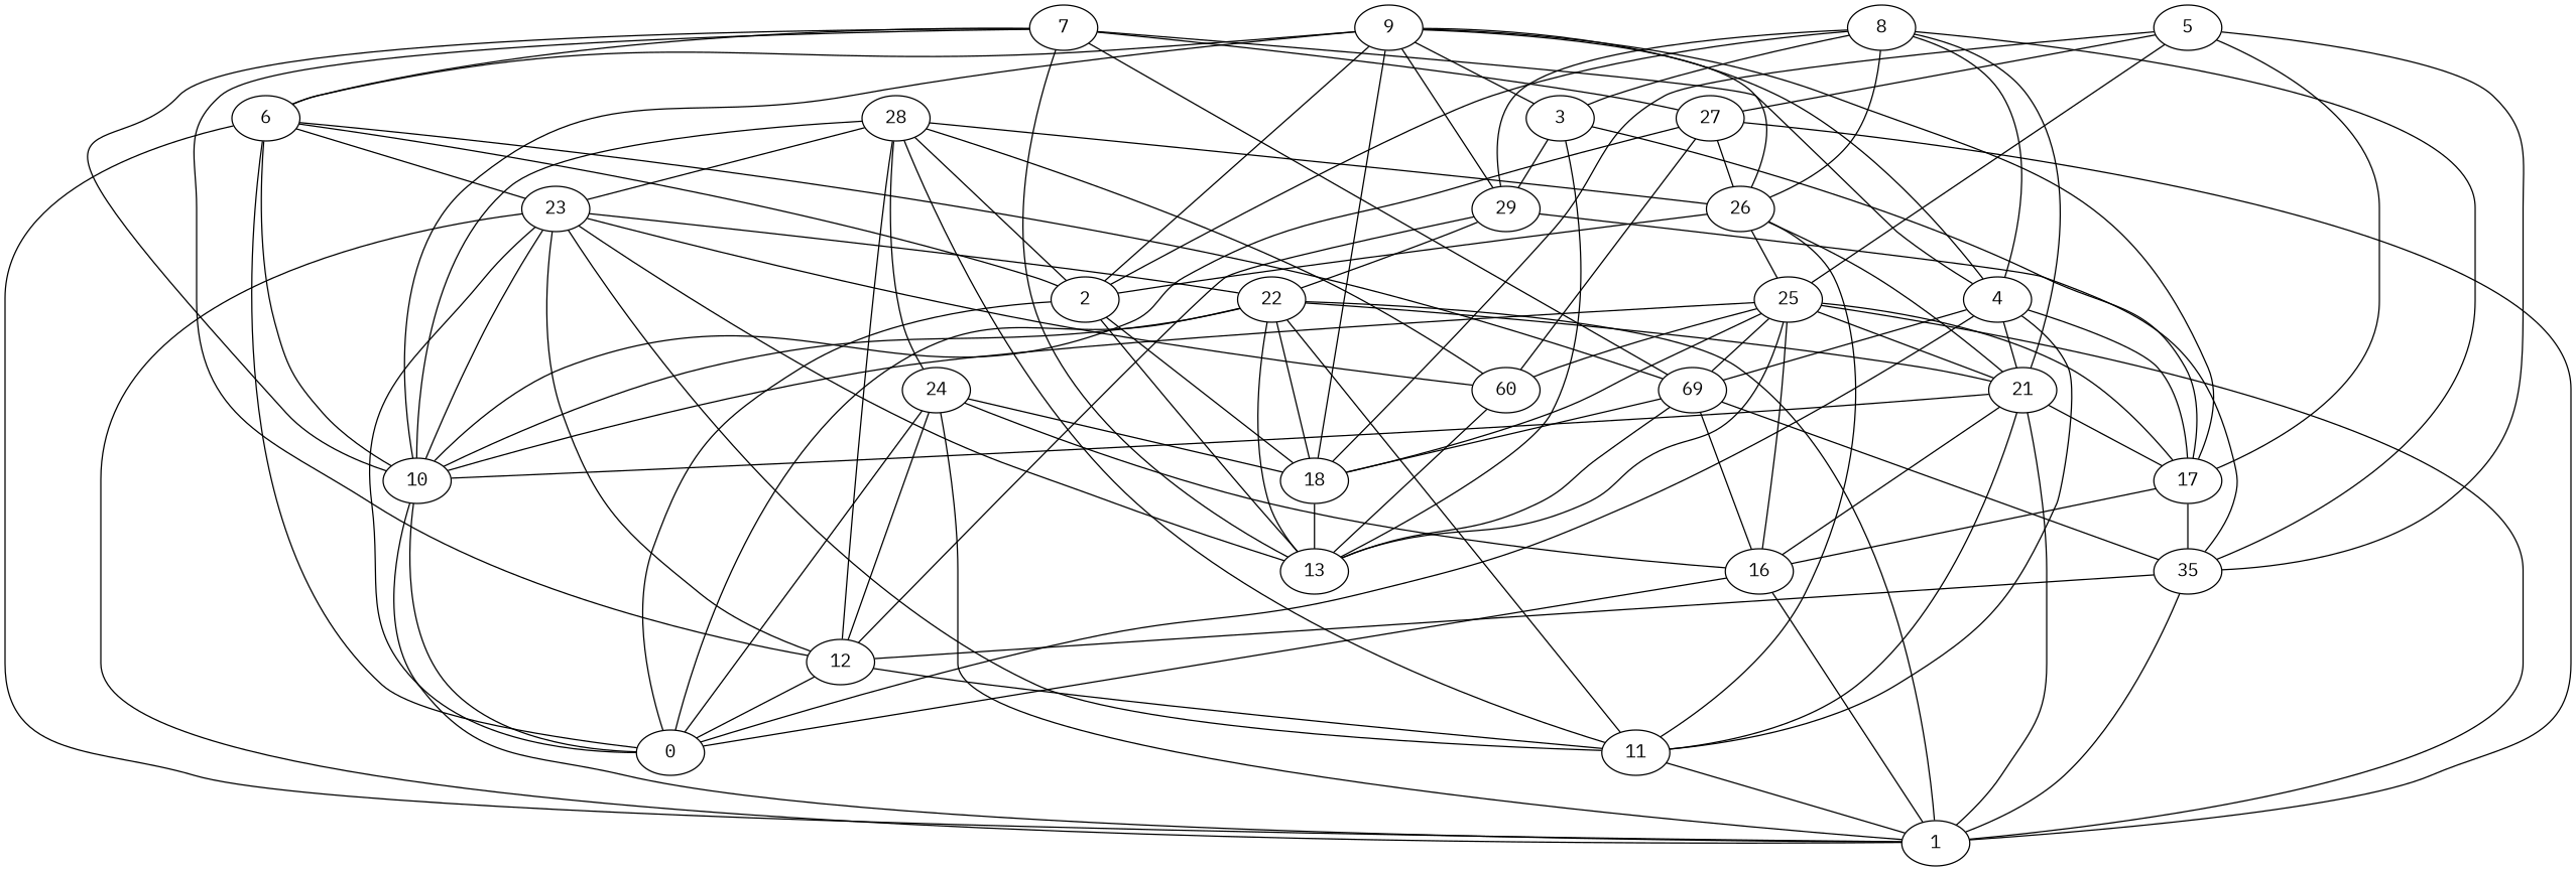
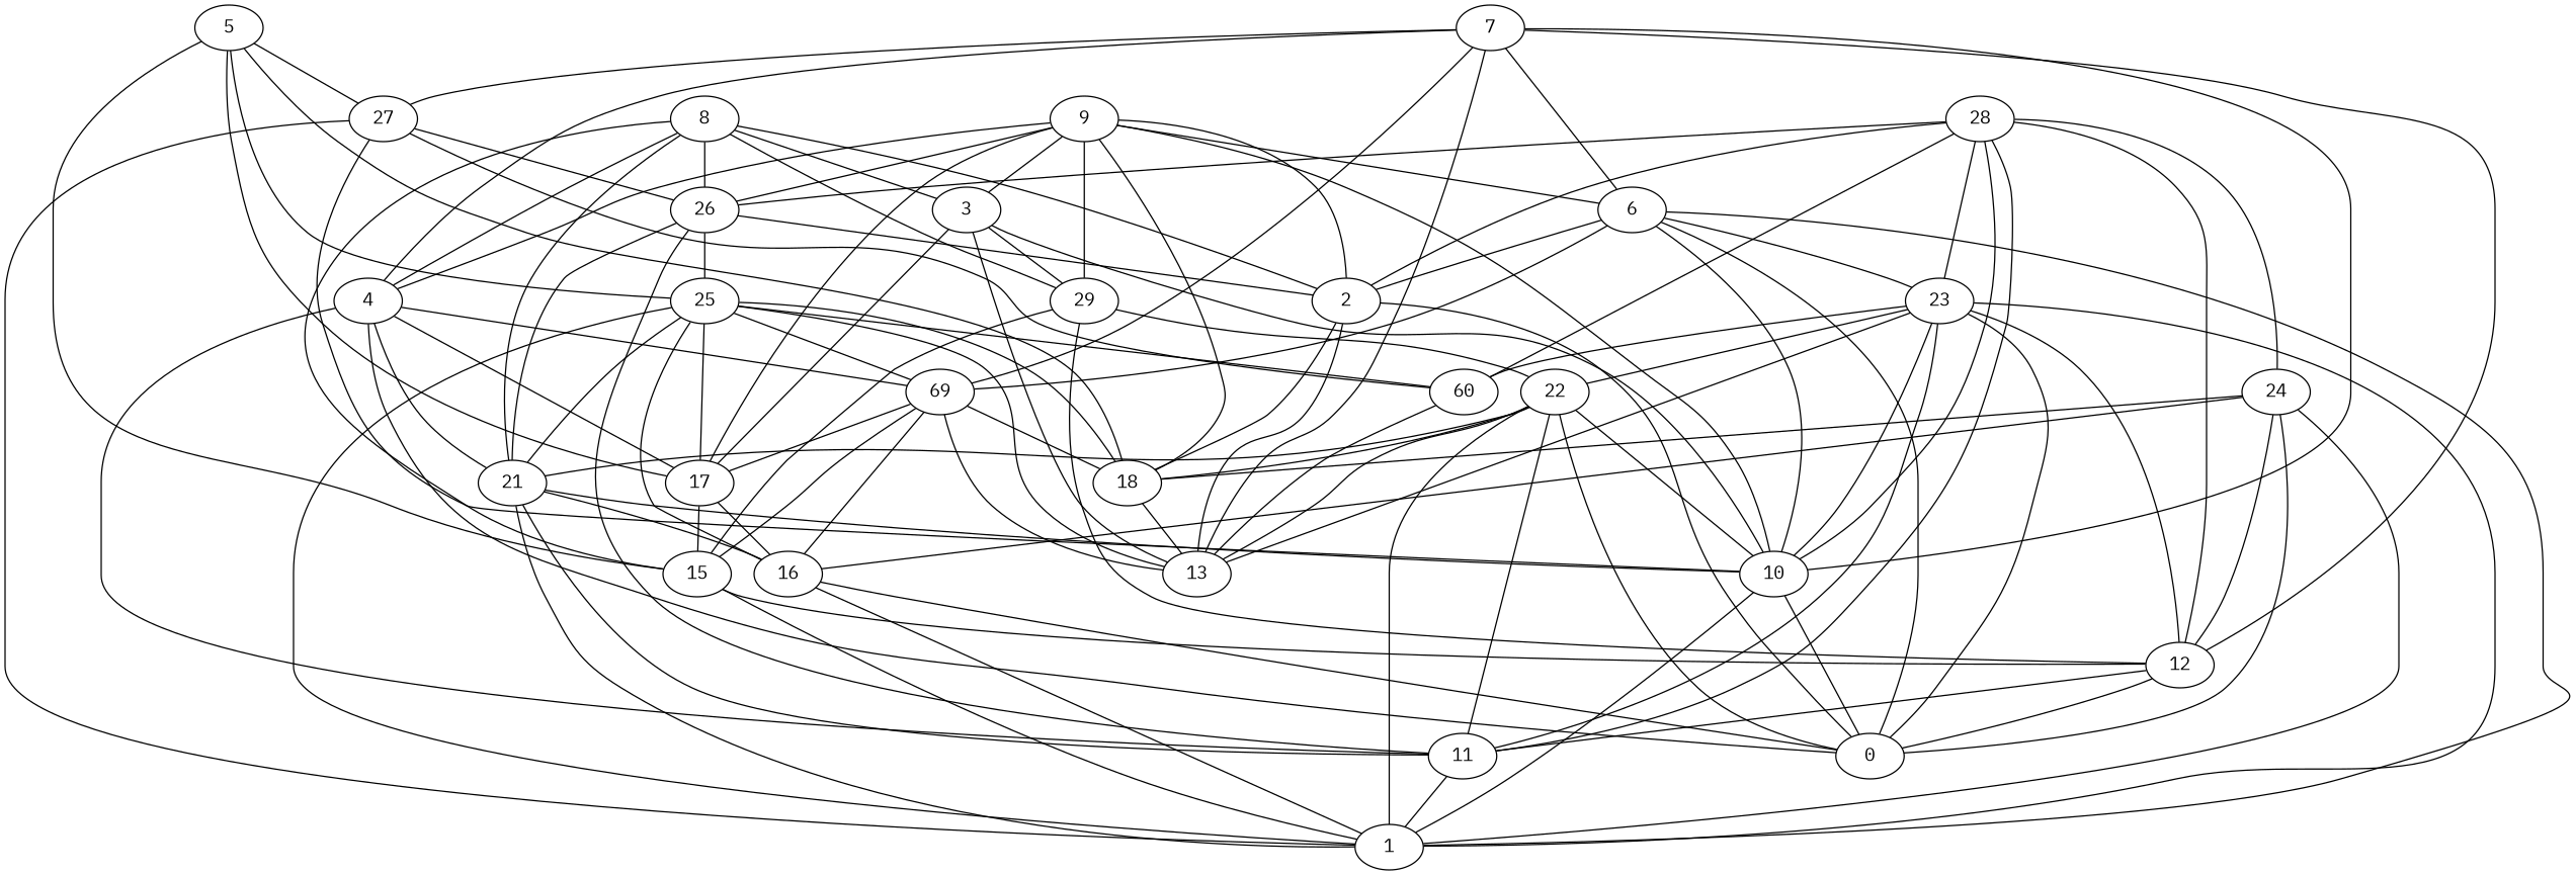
  digraph {
    fontname="IBM Plex Mono"
    node [fontname="IBM Plex Mono"]
    edge [color=black dir=none fontname="IBM Plex Mono"]
    8
    26
-   15 [label=35]
+   15
    21
    2
    29
    3
    4
    11
    25
    1
    12
    13
    0
    10
    16
    23
    22
    n19 [label=60]
    9
    17
    18
    6
    7
    24
    28
    n27 [label=69]
    27
    5
    subgraph sub_1 {
      8
      26
      15
      21
      2
      29
      3
      4
      11
      25
      1
      12
      13
      0
      10
      16
      23
      22
      n19
      9
      17
      18
      6
      7
      24
      28
      n27
      27
      5
    }
    8 -> 26
    8 -> 15
    8 -> 21
    8 -> 2
    8 -> 29
    8 -> 3
    8 -> 4
    26 -> 21
    26 -> 2
    26 -> 11
    26 -> 25
    15 -> 1
    15 -> 12
    21 -> 11
    21 -> 1
    21 -> 10
    21 -> 16
    2 -> 13
    2 -> 0
    2 -> 18
    29 -> 15
    29 -> 12
    29 -> 22
    3 -> 29
    3 -> 13
    3 -> 17
    4 -> 21
    4 -> 11
    4 -> 0
    4 -> 17
    4 -> n27
    11 -> 1
    25 -> 21
    25 -> 1
    25 -> 13
-   25 -> 10
+   3 -> 10
    25 -> 16
    25 -> n19
    25 -> 17
    25 -> 18
    25 -> n27
    12 -> 11
    12 -> 0
    10 -> 1
    10 -> 0
    16 -> 1
    16 -> 0
    23 -> 11
    23 -> 1
    23 -> 12
    23 -> 13
    23 -> 0
    23 -> 10
    23 -> 22
    23 -> n19
    22 -> 21
    22 -> 11
    22 -> 1
    22 -> 13
    22 -> 0
    22 -> 10
    22 -> 18
    n19 -> 13
    9 -> 26
    9 -> 2
    9 -> 29
    9 -> 3
    9 -> 4
    9 -> 10
    9 -> 17
    9 -> 18
    9 -> 6
    17 -> 15
    17 -> 16
    18 -> 13
    6 -> 2
    6 -> 1
    6 -> 0
    6 -> 10
    6 -> 23
    6 -> n27
    7 -> 4
    7 -> 12
    7 -> 13
    7 -> 10
    7 -> 6
    7 -> n27
    7 -> 27
    24 -> 1
    24 -> 12
    24 -> 0
    24 -> 16
    24 -> 18
    28 -> 26
    28 -> 2
    28 -> 11
    28 -> 12
    28 -> 10
    28 -> 23
    28 -> n19
    28 -> 24
    n27 -> 15
    n27 -> 13
    n27 -> 16
-   21 -> 17
+   n27 -> 17
    n27 -> 18
    27 -> 26
    27 -> 1
    27 -> 10
    27 -> n19
    5 -> 15
    5 -> 25
    5 -> 17
    5 -> 18
    5 -> 27
  }
